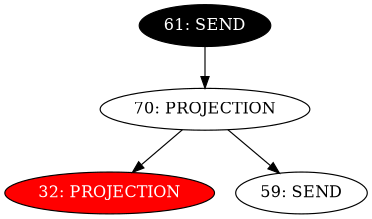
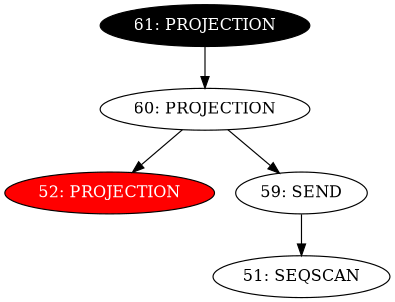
  digraph {
-   n2 [fillcolor=red fontcolor=white label="32: PROJECTION" style=filled]
+   n1 [label="51: SEQSCAN"]
+   n2 [fillcolor=red fontcolor=white label="52: PROJECTION" style=filled]
    n3 [label="59: SEND"]
-   n4 [label="70: PROJECTION"]
-   n5 [fillcolor=black fontcolor=white label="61: SEND" style=filled]
+   n4 [label="60: PROJECTION"]
+   n5 [fillcolor=black fontcolor=white label="61: PROJECTION" style=filled]
+   n3 -> n1
    n4 -> n2
    n4 -> n3
    n5 -> n4
  }
